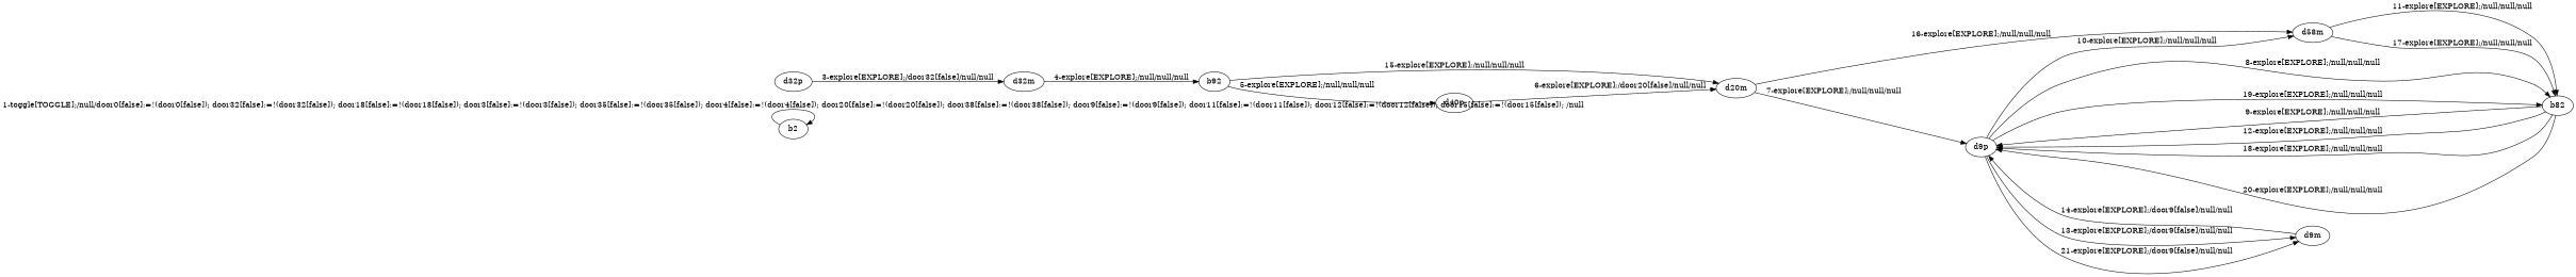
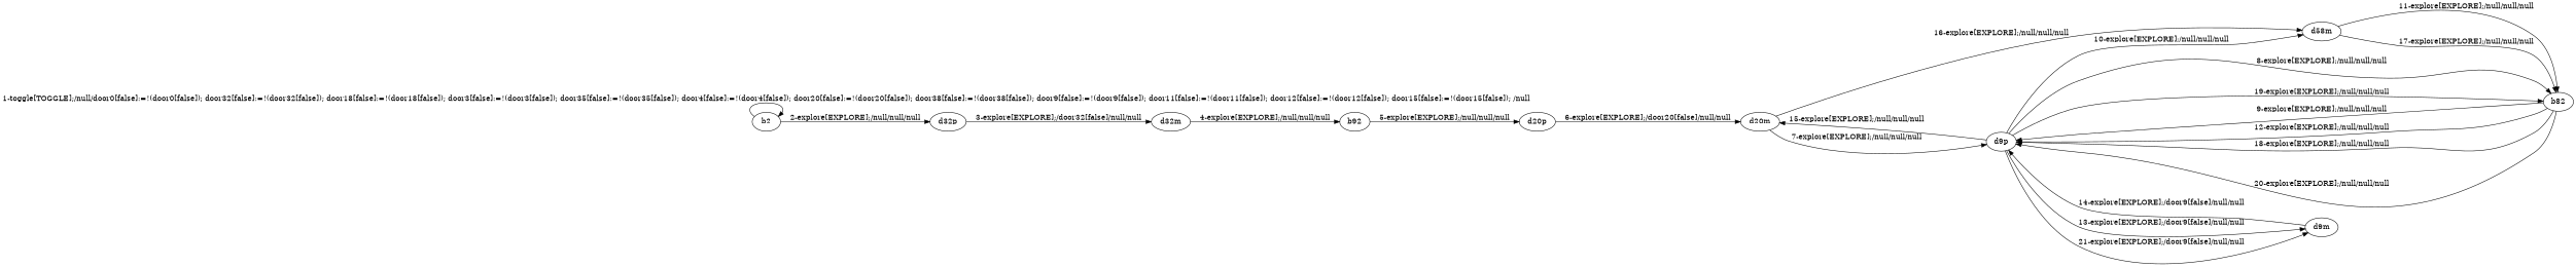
  digraph {
    rankdir=LR
    b2
    d32p
    d32m
    b92
-   d20p [label=d40p]
+   d20p
    d20m
    d9p
    n8 [label=d58m]
    n9 [label=b82]
    d9m
    b2 -> b2 [label="1-toggle[TOGGLE];/null/door0[false]:=!(door0[false]); door32[false]:=!(door32[false]); door18[false]:=!(door18[false]); door3[false]:=!(door3[false]); door35[false]:=!(door35[false]); door4[false]:=!(door4[false]); door20[false]:=!(door20[false]); door38[false]:=!(door38[false]); door9[false]:=!(door9[false]); door11[false]:=!(door11[false]); door12[false]:=!(door12[false]); door15[false]:=!(door15[false]); /null"]
+   b2 -> d32p [label="2-explore[EXPLORE];/null/null/null"]
    d32p -> d32m [label="3-explore[EXPLORE];/door32[false]/null/null"]
    d32m -> b92 [label="4-explore[EXPLORE];/null/null/null"]
    b92 -> d20p [label="5-explore[EXPLORE];/null/null/null"]
    d20p -> d20m [label="6-explore[EXPLORE];/door20[false]/null/null"]
    d20m -> d9p [label="7-explore[EXPLORE];/null/null/null"]
    d20m -> n8 [label="16-explore[EXPLORE];/null/null/null"]
-   b92 -> d20m [label="15-explore[EXPLORE];/null/null/null"]
+   d9p -> d20m [label="15-explore[EXPLORE];/null/null/null"]
    d9p -> n8 [label="10-explore[EXPLORE];/null/null/null"]
    d9p -> n9 [label="8-explore[EXPLORE];/null/null/null"]
    d9p -> n9 [label="19-explore[EXPLORE];/null/null/null"]
    d9p -> d9m [label="13-explore[EXPLORE];/door9[false]/null/null"]
    d9p -> d9m [label="21-explore[EXPLORE];/door9[false]/null/null"]
    n8 -> n9 [label="11-explore[EXPLORE];/null/null/null"]
    n8 -> n9 [label="17-explore[EXPLORE];/null/null/null"]
    n9 -> d9p [label="9-explore[EXPLORE];/null/null/null"]
    n9 -> d9p [label="12-explore[EXPLORE];/null/null/null"]
    n9 -> d9p [label="18-explore[EXPLORE];/null/null/null"]
    n9 -> d9p [label="20-explore[EXPLORE];/null/null/null"]
    d9m -> d9p [label="14-explore[EXPLORE];/door9[false]/null/null"]
  }
